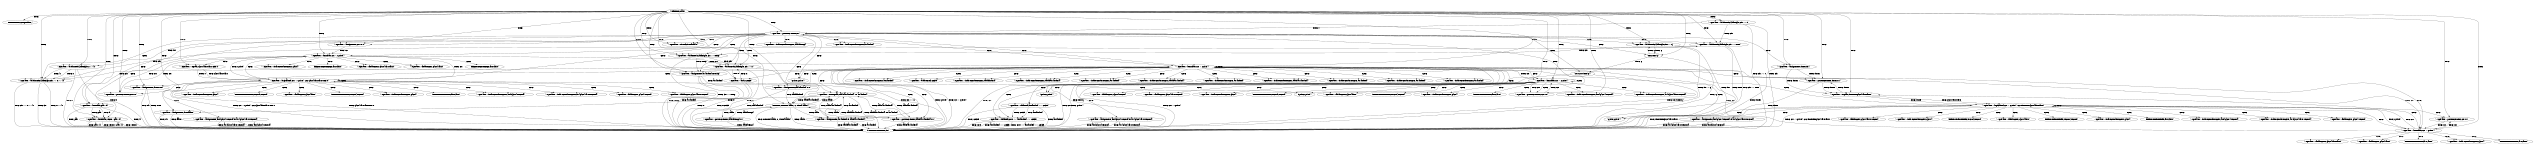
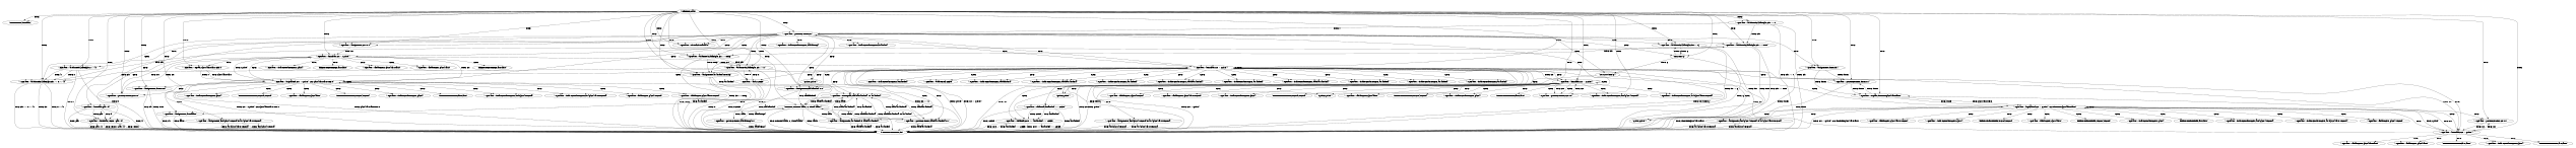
  digraph {
    n1 [label="(METHOD,main)"]
-   n2 [label="(IDENTIFIER,competition,)"]
+   n2 [label="(IDENTIFIER,lessThan,)"]
    n3 [label="(<operator>.arithmeticShiftRight,cin >> t)"]
    n4 [label="(<operator>.postDecrement,t--)"]
    n5 [label="(<operator>.arithmeticShiftRight,cin >> num)"]
    n6 [label="(memset,memset(table, 0, sizeof(table)))"]
    n7 [label="(<operator>.arithmeticShiftRight,cin >> n)"]
    n8 [label="(<operator>.assignment,cur = 0)"]
    n9 [label="(<operator>.assignment,times = 1)"]
    n10 [label="(<operator>.shiftLeft,cout << ans[index] << &#39)"]
    n11 [label="(<operator>.and,n&#39)"]
    n12 [label="(<operator>.arithmeticShiftRight,cin >> temp)"]
    n13 [label="(<operator>.assignment,arr[index] = temp)"]
    n14 [label="(<operator>.lessThan,vector<pair<ii)"]
    n15 [label="(<operator>.arithmeticShiftRight,int>> q)"]
    n16 [label="(<operator>.arithmeticShiftRight,cin >> x >> k)"]
    n17 [label="(<operator>.lessThan,cur < q.size())"]
    n18 [label="(<operator>.lessThan,cur < q.size())"]
    n19 [label="(<operator>.sizeOf,sizeof(table))"]
    n20 [label="(ALL,ALL(q))"]
    n21 [label="(<operator>.postIncrement,cur++)"]
    n22 [label="(<operator>.assignment,ok = true)"]
    n23 [label="(<operator>.assignment,table[index] = 0)"]
    n24 [label="(<operator>.postIncrement,times++)"]
    n25 [label="(<operator>.postIncrement,cur++)"]
    n26 [label="(<operator>.lessThan,pair<ii)"]
    n27 [label="(<operator>.arithmeticShiftRight,x >> k)"]
    n28 [label="(<operator>.lessThan,cur < q.size())"]
    n29 [label="(<operator>.equals,q[cur].first.first == 0)"]
    n30 [label="(<operator>.assignment,ok = false)"]
    n31 [label="(<operator>.postIncrement,cur++)"]
    n32 [label="(<operator>.lessThan,cur < q.size())"]
    n33 [label="(<operator>.equals,times==q[cur].first.first)"]
    n34 [label="(METHOD_RETURN,int)"]
    n35 [label="(sort,sort(ALL(q)))"]
    n36 [label="(<operator>.logicalAnd,cur < q.size() && q[cur].first.first == 0)"]
    n37 [label="(<operator>.indirectIndexAccess,arr[index])"]
    n38 [label="(<operator>.indirectIndexAccess,table[temp])"]
    n39 [label="(q.size,q.size())"]
    n40 [label="(q.size,q.size())"]
    n41 [label="(<operator>.postIncrement,table[temp]++)"]
    n42 [label="(<operator>.postIncrement,table[arr[index]]++)"]
    n43 [label="(<operator>.assignment,arr[index] = table[arr[index]])"]
    n44 [label="(<operator>.notEquals,table[arr[index]] != arr[index])"]
    n45 [label="(<operator>.shiftLeft,ans[index] << &#39)"]
    n46 [label="(<operator>.logicalAnd,cur < q.size() && times==q[cur].first.first)"]
    n47 [label="(q.size,q.size())"]
    n48 [label="(<operator>.indirectIndexAccess,ans[index])"]
    n49 [label="(<operator>.addressOf,&#39)"]
    n50 [label="(<operator>.indirectIndexAccess,table[index])"]
    n51 [label="(<operator>.indirectIndexAccess,table[arr[index]])"]
    n52 [label="(<operator>.indirectIndexAccess,arr[index])"]
    n53 [label="(<operator>.indirectIndexAccess,table[arr[index]])"]
    n54 [label="(<operator>.indirectIndexAccess,arr[index])"]
    n55 [label="(<operator>.indirectIndexAccess,table[arr[index]])"]
    n56 [label="(<operator>.indirectIndexAccess,arr[index])"]
    n57 [label="(<operator>.indirectIndexAccess,arr[index])"]
    n58 [label="(q.size,q.size())"]
    n59 [label="(<operator>.indirectIndexAccess,arr[index])"]
    n60 [label="(<operator>.assignment,ans[q[cur].second] = arr[q[cur].first.second])"]
    n61 [label="(<operator>.indirectIndexAccess,ans[q[cur].second])"]
    n62 [label="(<operator>.indirectIndexAccess,arr[q[cur].first.second])"]
    n63 [label="(<operator>.fieldAccess,q[cur].second)"]
    n64 [label="(<operator>.fieldAccess,q[cur].first.second)"]
    n65 [label="(<operator>.indirectIndexAccess,q[cur])"]
    n66 [label="(FIELD_IDENTIFIER,second,second)"]
    n67 [label="(<operator>.fieldAccess,q[cur].first)"]
    n68 [label="(FIELD_IDENTIFIER,second,second)"]
    n69 [label="(<operator>.indirectIndexAccess,q[cur])"]
    n70 [label="(FIELD_IDENTIFIER,first,first)"]
    n71 [label="(<operator>.fieldAccess,q[cur].first.first)"]
    n72 [label="(<operator>.fieldAccess,q[cur].first)"]
    n73 [label="(FIELD_IDENTIFIER,first,first)"]
    n74 [label="(<operator>.indirectIndexAccess,q[cur])"]
    n75 [label="(FIELD_IDENTIFIER,first,first)"]
    n76 [label="(<operator>.fieldAccess,q[cur].first.first)"]
    n77 [label="(<operator>.fieldAccess,q[cur].first)"]
    n78 [label="(FIELD_IDENTIFIER,first,first)"]
    n79 [label="(<operator>.indirectIndexAccess,q[cur])"]
    n80 [label="(FIELD_IDENTIFIER,first,first)"]
    n81 [label="(<operator>.assignment,ans[q[cur].second] = arr[q[cur].first.second])"]
    n82 [label="(<operator>.indirectIndexAccess,ans[q[cur].second])"]
    n83 [label="(<operator>.indirectIndexAccess,arr[q[cur].first.second])"]
    n84 [label="(<operator>.fieldAccess,q[cur].second)"]
    n85 [label="(<operator>.fieldAccess,q[cur].first.second)"]
    n86 [label="(<operator>.indirectIndexAccess,q[cur])"]
    n87 [label="(FIELD_IDENTIFIER,second,second)"]
    n88 [label="(<operator>.fieldAccess,q[cur].first)"]
    n89 [label="(FIELD_IDENTIFIER,second,second)"]
    n90 [label="(<operator>.indirectIndexAccess,q[cur])"]
    n91 [label="(FIELD_IDENTIFIER,first,first)"]
    n92 [label="(<operator>.assignment,ans[q[cur].second] = arr[q[cur].first.second])"]
    n93 [label="(<operator>.indirectIndexAccess,ans[q[cur].second])"]
    n94 [label="(<operator>.indirectIndexAccess,arr[q[cur].first.second])"]
    n95 [label="(<operator>.fieldAccess,q[cur].second)"]
    n96 [label="(<operator>.fieldAccess,q[cur].first.second)"]
    n97 [label="(<operator>.indirectIndexAccess,q[cur])"]
    n98 [label="(FIELD_IDENTIFIER,second,second)"]
    n99 [label="(<operator>.fieldAccess,q[cur].first)"]
    n100 [label="(FIELD_IDENTIFIER,second,second)"]
    n101 [label="(<operator>.indirectIndexAccess,q[cur])"]
    n102 [label="(FIELD_IDENTIFIER,first,first)"]
    n1 -> n2 [label="DDG: "]
    n1 -> n3 [label="DDG: "]
    n1 -> n4 [label="DDG: "]
    n1 -> n5 [label="DDG: "]
    n1 -> n6 [label="DDG: "]
    n1 -> n7 [label="DDG: "]
    n1 -> n8 [label="DDG: "]
    n1 -> n9 [label="DDG: "]
    n1 -> n10 [label="DDG: "]
    n1 -> n11 [label="DDG: "]
    n1 -> n12 [label="DDG: "]
    n1 -> n13 [label="DDG: "]
    n1 -> n14 [label="DDG: "]
    n1 -> n15 [label="DDG: "]
    n1 -> n16 [label="DDG: "]
    n1 -> n17 [label="DDG: "]
    n1 -> n18 [label="DDG: "]
    n1 -> n19 [label="DDG: "]
    n1 -> n20 [label="DDG: "]
    n1 -> n21 [label="DDG: "]
    n1 -> n22 [label="DDG: "]
    n1 -> n23 [label="DDG: "]
    n1 -> n24 [label="DDG: "]
    n1 -> n25 [label="DDG: "]
-   n1 -> n26 [label="DDG: "]
    n1 -> n27 [label="DDG: "]
    n1 -> n28 [label="DDG: "]
    n1 -> n29 [label="DDG: "]
    n1 -> n30 [label="DDG: "]
    n1 -> n31 [label="DDG: "]
    n1 -> n32 [label="DDG: "]
    n1 -> n33 [label="DDG: "]
    n3 -> n4 [label="DDG: t"]
    n3 -> n5 [label="DDG: cin"]
    n3 -> n34 [label="DDG: cin"]
    n3 -> n34 [label="DDG: cin >> t"]
    n4 -> n5 [label="CDG: "]
    n4 -> n6 [label="CDG: "]
    n4 -> n7 [label="CDG: "]
    n4 -> n8 [label="CDG: "]
    n4 -> n9 [label="CDG: "]
    n4 -> n12 [label="CDG: "]
    n4 -> n13 [label="CDG: "]
    n4 -> n14 [label="CDG: "]
    n4 -> n15 [label="CDG: "]
    n4 -> n16 [label="CDG: "]
    n4 -> n17 [label="CDG: "]
    n4 -> n19 [label="CDG: "]
    n4 -> n20 [label="CDG: "]
    n4 -> n26 [label="CDG: "]
-   n4 -> n27 [label="DDG: int"]
+   n4 -> n27 [label="CDG: "]
    n4 -> n28 [label="CDG: "]
    n4 -> n35 [label="CDG: "]
    n4 -> n36 [label="CDG: "]
    n4 -> n37 [label="CDG: "]
    n4 -> n38 [label="CDG: "]
    n4 -> n39 [label="CDG: "]
    n4 -> n40 [label="CDG: "]
    n5 -> n12 [label="DDG: cin"]
    n5 -> n34 [label="DDG: num"]
    n5 -> n34 [label="DDG: cin >> num"]
    n6 -> n34 [label="DDG: table"]
    n6 -> n34 [label="DDG: memset(table, 0, sizeof(table))"]
    n6 -> n41 [label="DDG: table"]
    n6 -> n42 [label="DDG: table"]
    n6 -> n43 [label="DDG: table"]
    n6 -> n44 [label="DDG: table"]
    n7 -> n11 [label="ALL: n"]
    n7 -> n16 [label="DDG: cin"]
    n7 -> n34 [label="DDG: n"]
    n7 -> n34 [label="DDG: cin >> n"]
    n8 -> n28 [label="DDG: cur"]
    n9 -> n24 [label="DDG: times"]
    n9 -> n33 [label="DDG: times"]
    n9 -> n34 [label="DDG: times"]
    n10 -> n34 [label="DDG: ans[index] << &#39"]
    n10 -> n34 [label="DDG: cout << ans[index] << &#39"]
    n10 -> n34 [label="DDG: cout"]
    n11 -> n7 [label="DDG: n"]
    n11 -> n34 [label="DDG: n"]
    n11 -> n34 [label="DDG: n&#39"]
    n12 -> n7 [label="DDG: cin"]
    n12 -> n13 [label="DDG: temp"]
    n12 -> n34 [label="DDG: cin >> temp"]
    n13 -> n34 [label="DDG: arr[index]"]
    n13 -> n34 [label="DDG: temp"]
    n13 -> n44 [label="DDG: arr[index]"]
    n14 -> n34 [label="DDG: pair<ii"]
    n14 -> n34 [label="DDG: vector<pair<ii"]
    n14 -> n34 [label="DDG: vector"]
    n15 -> n20 [label="DDG: q"]
    n15 -> n34 [label="DDG: int>> q"]
    n15 -> n34 [label="DDG: int"]
    n16 -> n5 [label="DDG: cin"]
    n16 -> n34 [label="DDG: cin"]
    n16 -> n34 [label="DDG: x >> k"]
    n16 -> n34 [label="DDG: cin >> x >> k"]
    n17 -> n4 [label="CDG: "]
    n17 -> n10 [label="CDG: "]
    n17 -> n11 [label="CDG: "]
    n17 -> n17 [label="CDG: "]
    n17 -> n18 [label="DDG: cur"]
    n17 -> n18 [label="CDG: "]
    n17 -> n22 [label="CDG: "]
    n17 -> n23 [label="CDG: "]
    n17 -> n24 [label="CDG: "]
    n17 -> n32 [label="DDG: cur"]
    n17 -> n32 [label="CDG: "]
    n17 -> n34 [label="DDG: cur"]
    n17 -> n34 [label="DDG: q.size()"]
    n17 -> n34 [label="DDG: cur < q.size()"]
    n17 -> n39 [label="CDG: "]
    n17 -> n42 [label="CDG: "]
    n17 -> n43 [label="CDG: "]
    n17 -> n44 [label="CDG: "]
    n17 -> n45 [label="CDG: "]
    n17 -> n46 [label="CDG: "]
    n17 -> n47 [label="CDG: "]
    n17 -> n48 [label="CDG: "]
    n17 -> n49 [label="CDG: "]
    n17 -> n50 [label="CDG: "]
    n17 -> n51 [label="CDG: "]
    n17 -> n52 [label="CDG: "]
    n17 -> n53 [label="CDG: "]
    n17 -> n54 [label="CDG: "]
    n17 -> n55 [label="CDG: "]
    n17 -> n56 [label="CDG: "]
    n17 -> n57 [label="CDG: "]
    n17 -> n58 [label="CDG: "]
    n17 -> n59 [label="CDG: "]
    n18 -> n18 [label="CDG: "]
    n18 -> n25 [label="DDG: cur"]
    n18 -> n25 [label="CDG: "]
    n18 -> n34 [label="DDG: cur"]
    n18 -> n34 [label="DDG: q.size()"]
    n18 -> n34 [label="DDG: cur < q.size()"]
    n18 -> n47 [label="CDG: "]
    n18 -> n60 [label="CDG: "]
    n18 -> n61 [label="CDG: "]
    n18 -> n62 [label="CDG: "]
    n18 -> n63 [label="CDG: "]
    n18 -> n64 [label="CDG: "]
    n18 -> n65 [label="CDG: "]
    n18 -> n66 [label="CDG: "]
    n18 -> n67 [label="CDG: "]
    n18 -> n68 [label="CDG: "]
    n18 -> n69 [label="CDG: "]
    n18 -> n70 [label="CDG: "]
    n20 -> n15 [label="DDG: q"]
    n20 -> n34 [label="DDG: q"]
    n20 -> n35 [label="DDG: q"]
    n21 -> n28 [label="DDG: cur"]
    n22 -> n34 [label="DDG: ok"]
    n22 -> n34 [label="DDG: true"]
    n23 -> n6 [label="DDG: table[index]"]
    n23 -> n34 [label="DDG: table[index]"]
    n24 -> n33 [label="DDG: times"]
    n24 -> n34 [label="DDG: times"]
    n25 -> n18 [label="DDG: cur"]
    n26 -> n14 [label="DDG: ii"]
    n26 -> n14 [label="DDG: pair"]
    n26 -> n34 [label="DDG: pair"]
    n26 -> n34 [label="DDG: ii"]
    n27 -> n16 [label="DDG: k"]
    n27 -> n16 [label="DDG: x"]
    n27 -> n34 [label="DDG: x"]
    n27 -> n34 [label="DDG: k"]
    n28 -> n17 [label="DDG: cur"]
    n28 -> n21 [label="DDG: cur"]
    n28 -> n29 [label="CDG: "]
    n28 -> n36 [label="DDG: q.size()"]
    n28 -> n36 [label="DDG: cur"]
    n28 -> n71 [label="CDG: "]
    n28 -> n72 [label="CDG: "]
    n28 -> n73 [label="CDG: "]
    n28 -> n74 [label="CDG: "]
    n28 -> n75 [label="CDG: "]
    n29 -> n36 [label="DDG: 0"]
    n29 -> n36 [label="DDG: q[cur].first.first"]
    n30 -> n34 [label="DDG: ok"]
    n30 -> n34 [label="DDG: false"]
    n31 -> n32 [label="DDG: cur"]
    n32 -> n17 [label="DDG: cur"]
    n32 -> n31 [label="DDG: cur"]
    n32 -> n33 [label="CDG: "]
    n32 -> n46 [label="DDG: q.size()"]
    n32 -> n46 [label="DDG: cur"]
    n32 -> n76 [label="CDG: "]
    n32 -> n77 [label="CDG: "]
    n32 -> n78 [label="CDG: "]
    n32 -> n79 [label="CDG: "]
    n32 -> n80 [label="CDG: "]
    n33 -> n24 [label="DDG: times"]
    n33 -> n46 [label="DDG: q[cur].first.first"]
    n33 -> n46 [label="DDG: times"]
    n35 -> n34 [label="DDG: ALL(q)"]
    n35 -> n34 [label="DDG: sort(ALL(q))"]
    n36 -> n21 [label="CDG: "]
    n36 -> n28 [label="CDG: "]
    n36 -> n34 [label="DDG: q[cur].first.first == 0"]
    n36 -> n34 [label="DDG: cur < q.size() && q[cur].first.first == 0"]
    n36 -> n36 [label="CDG: "]
    n36 -> n40 [label="CDG: "]
    n36 -> n81 [label="CDG: "]
    n36 -> n82 [label="CDG: "]
    n36 -> n83 [label="CDG: "]
    n36 -> n84 [label="CDG: "]
    n36 -> n85 [label="CDG: "]
    n36 -> n86 [label="CDG: "]
    n36 -> n87 [label="CDG: "]
    n36 -> n88 [label="CDG: "]
    n36 -> n89 [label="CDG: "]
    n36 -> n90 [label="CDG: "]
    n36 -> n91 [label="CDG: "]
    n41 -> n6 [label="DDG: table[temp]"]
    n41 -> n34 [label="DDG: table[temp]"]
    n42 -> n6 [label="DDG: table[arr[index]]"]
    n42 -> n34 [label="DDG: table[arr[index]]"]
    n42 -> n44 [label="DDG: table[arr[index]]"]
    n43 -> n34 [label="DDG: arr[index]"]
    n43 -> n34 [label="DDG: table[arr[index]]"]
    n43 -> n44 [label="DDG: arr[index]"]
    n44 -> n6 [label="DDG: table[arr[index]]"]
-   n44 -> n30 [label="DDG: ii"]
+   n44 -> n30 [label="CDG: "]
    n44 -> n34 [label="DDG: table[arr[index]] != arr[index]"]
    n44 -> n42 [label="DDG: table[arr[index]]"]
    n44 -> n43 [label="DDG: table[arr[index]]"]
    n45 -> n10 [label="DDG: &#39"]
    n45 -> n10 [label="DDG: ans[index]"]
    n45 -> n34 [label="DDG: ans[index]"]
    n45 -> n34 [label="DDG: &#39"]
    n46 -> n31 [label="CDG: "]
    n46 -> n32 [label="CDG: "]
    n46 -> n34 [label="DDG: times==q[cur].first.first"]
    n46 -> n34 [label="DDG: cur < q.size() && times==q[cur].first.first"]
    n46 -> n46 [label="CDG: "]
    n46 -> n58 [label="CDG: "]
    n46 -> n92 [label="CDG: "]
    n46 -> n93 [label="CDG: "]
    n46 -> n94 [label="CDG: "]
    n46 -> n95 [label="CDG: "]
    n46 -> n96 [label="CDG: "]
    n46 -> n97 [label="CDG: "]
    n46 -> n98 [label="CDG: "]
    n46 -> n99 [label="CDG: "]
    n46 -> n100 [label="CDG: "]
    n46 -> n101 [label="CDG: "]
    n46 -> n102 [label="CDG: "]
    n60 -> n34 [label="DDG: ans[q[cur].second]"]
    n60 -> n34 [label="DDG: arr[q[cur].first.second]"]
    n81 -> n34 [label="DDG: ans[q[cur].second]"]
    n81 -> n34 [label="DDG: arr[q[cur].first.second]"]
    n92 -> n34 [label="DDG: ans[q[cur].second]"]
    n92 -> n34 [label="DDG: arr[q[cur].first.second]"]
  }
